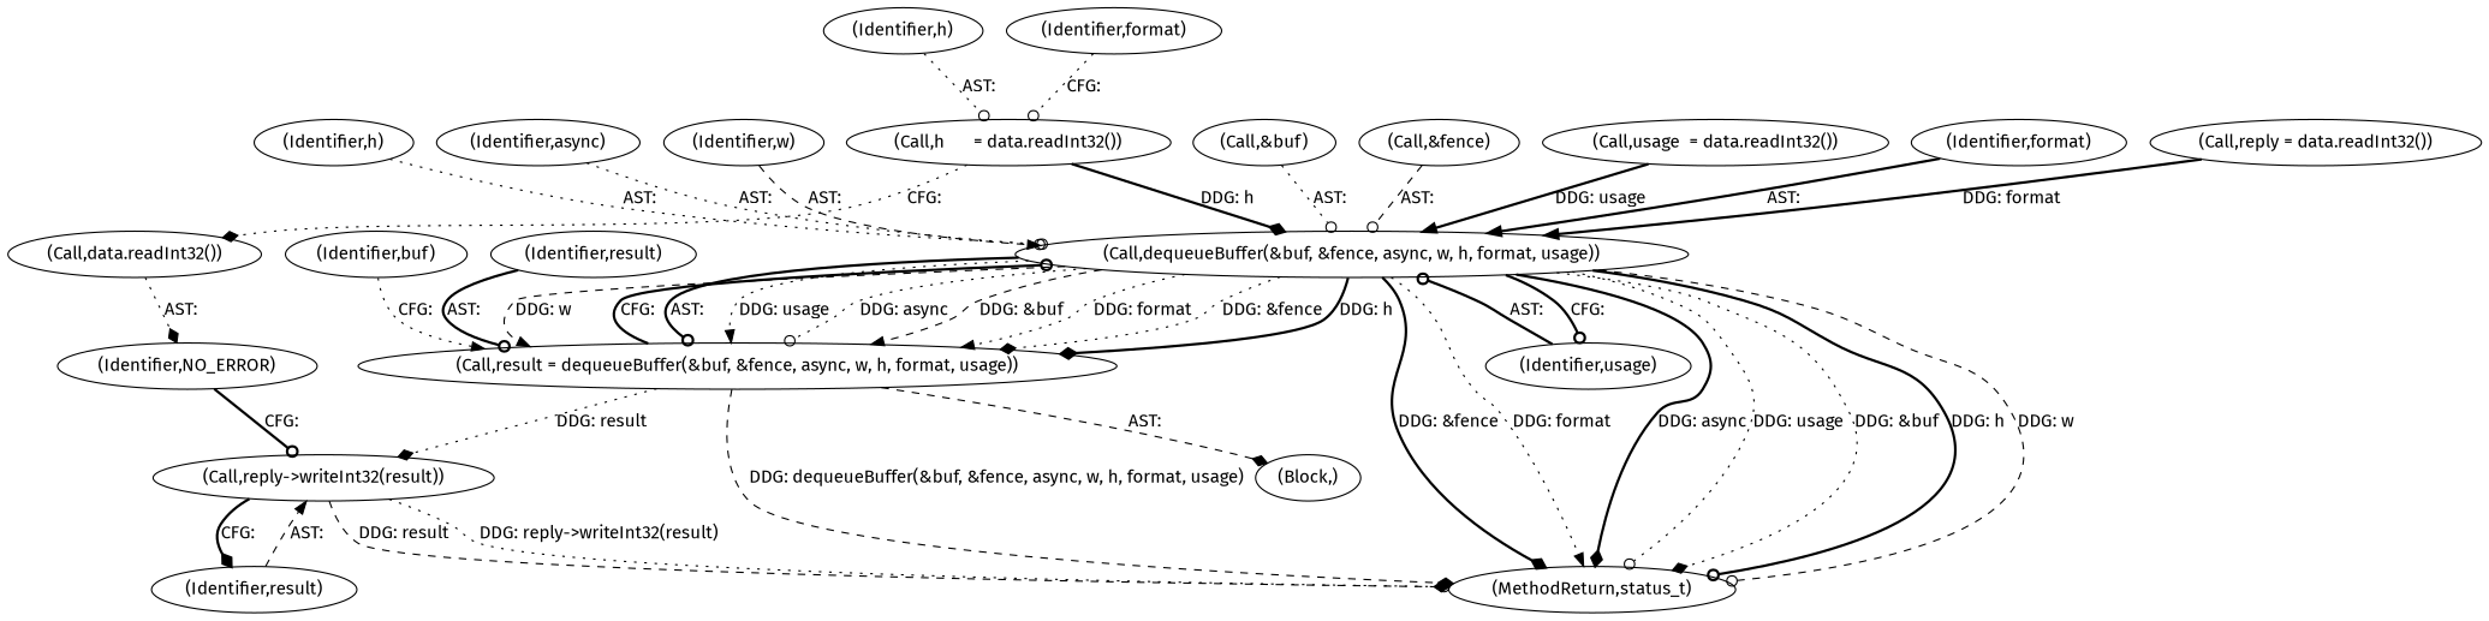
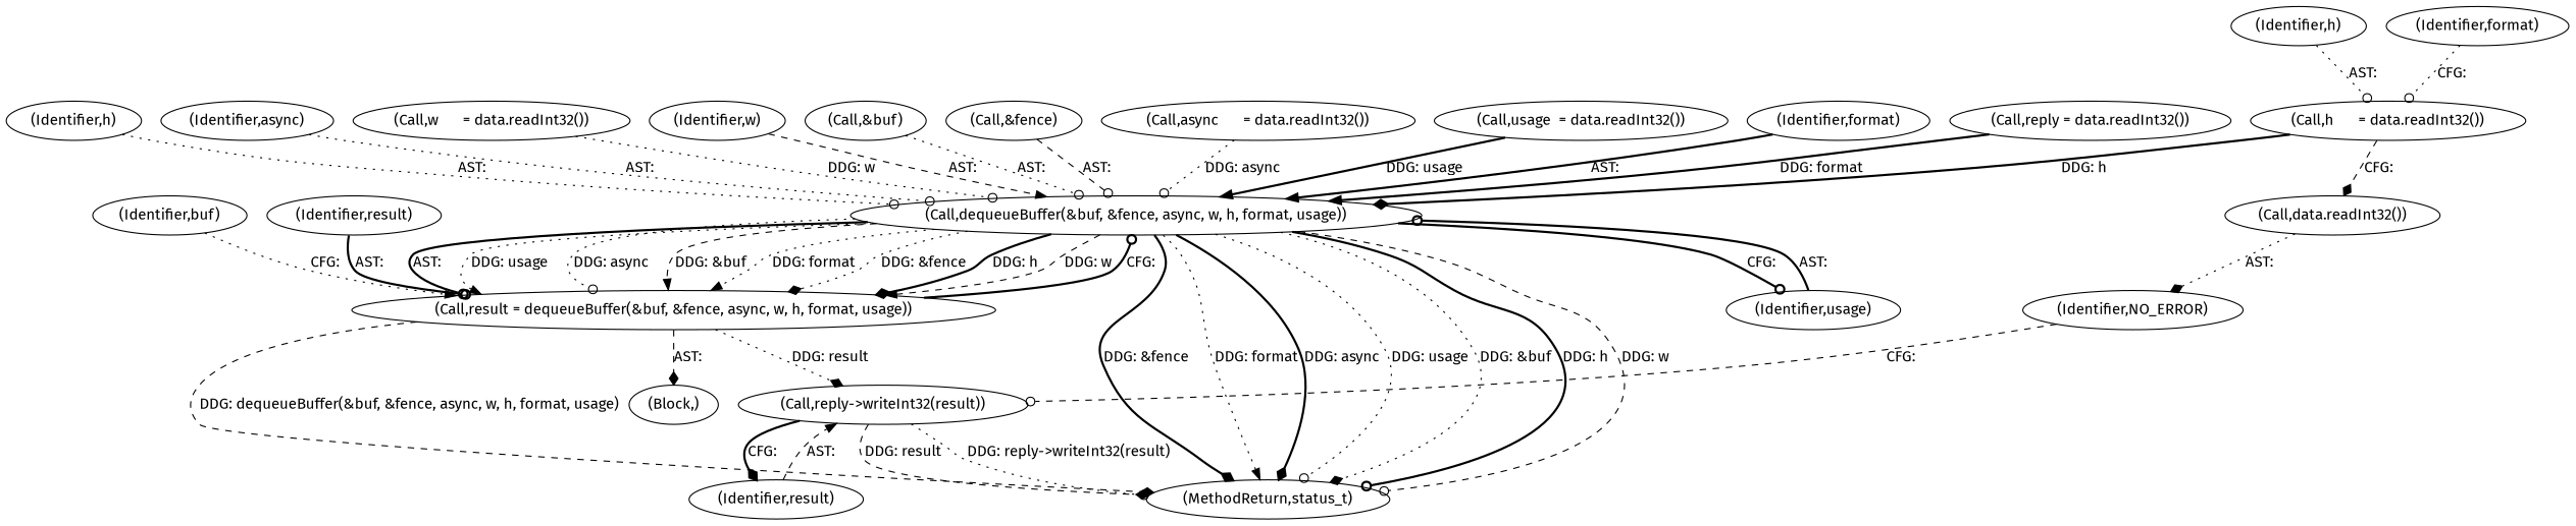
  digraph {
    fontname="Fira Sans"
    node [fontname="Fira Sans"]
    edge [arrowhead=odot fontname="Fira Sans" style=dotted]
    n1 [label="(Call,h      = data.readInt32())"]
    n2 [label="(Call,dequeueBuffer(&buf, &fence, async, w, h, format, usage))"]
    n3 [label="(Call,data.readInt32())"]
    n4 [label="(Call,result = dequeueBuffer(&buf, &fence, async, w, h, format, usage))"]
    n5 [label="(MethodReturn,status_t)"]
    n6 [label="(Identifier,usage)"]
    n7 [label="(Identifier,NO_ERROR)"]
    n8 [label="(Block,)"]
    n9 [label="(Call,reply->writeInt32(result))"]
    n10 [label="(Identifier,result)"]
    n11 [label="(Identifier,h)"]
    n12 [label="(Identifier,async)"]
    n13 [label="(Identifier,buf)"]
+   n14 [label="(Call,w      = data.readInt32())"]
    n15 [label="(Identifier,w)"]
    n16 [label="(Call,&buf)"]
    n17 [label="(Call,&fence)"]
+   n18 [label="(Call,async      = data.readInt32())"]
    n19 [label="(Identifier,h)"]
    n20 [label="(Identifier,result)"]
    n21 [label="(Identifier,format)"]
    n22 [label="(Call,usage  = data.readInt32())"]
    n23 [label="(Identifier,format)"]
    n24 [label="(Call,reply = data.readInt32())"]
    n1 -> n2 [arrowhead=diamond label="DDG: h" style=bold]
-   n1 -> n3 [arrowhead=diamond label="CFG: "]
+   n1 -> n3 [arrowhead=diamond label="CFG: " style=dashed]
    n2 -> n4 [label="AST: " style=bold]
    n2 -> n4 [arrowhead=normal label="DDG: usage"]
    n2 -> n4 [label="DDG: async"]
    n2 -> n4 [arrowhead=normal label="DDG: &buf" style=dashed]
    n2 -> n4 [arrowhead=normal label="DDG: format"]
    n2 -> n4 [arrowhead=diamond label="DDG: &fence"]
    n2 -> n4 [arrowhead=diamond label="DDG: h" style=bold]
    n2 -> n4 [arrowhead=normal label="DDG: w" style=dashed]
    n2 -> n5 [arrowhead=diamond label="DDG: &fence" style=bold]
    n2 -> n5 [arrowhead=normal label="DDG: format"]
    n2 -> n5 [arrowhead=diamond label="DDG: async" style=bold]
    n2 -> n5 [label="DDG: usage"]
    n2 -> n5 [arrowhead=diamond label="DDG: &buf"]
    n2 -> n5 [label="DDG: h" style=bold]
    n2 -> n5 [label="DDG: w" style=dashed]
    n2 -> n6 [label="CFG: " style=bold]
    n3 -> n7 [arrowhead=diamond label="AST: "]
    n4 -> n2 [label="CFG: " style=bold]
    n4 -> n5 [arrowhead=diamond label="DDG: dequeueBuffer(&buf, &fence, async, w, h, format, usage)" style=dashed]
    n4 -> n8 [arrowhead=diamond label="AST: " style=dashed]
    n4 -> n9 [arrowhead=diamond label="DDG: result"]
    n6 -> n2 [label="AST: " style=bold]
-   n7 -> n9 [label="CFG: " style=bold]
+   n7 -> n9 [label="CFG: " style=dashed]
    n9 -> n5 [arrowhead=diamond label="DDG: result" style=dashed]
    n9 -> n5 [label="DDG: reply->writeInt32(result)"]
    n9 -> n10 [arrowhead=diamond label="CFG: " style=bold]
    n10 -> n9 [arrowhead=normal label="AST: " style=dashed]
    n11 -> n2 [label="AST: "]
    n12 -> n2 [label="AST: "]
    n13 -> n4 [arrowhead=normal label="CFG: "]
+   n14 -> n2 [label="DDG: w"]
    n15 -> n2 [arrowhead=normal label="AST: " style=dashed]
    n16 -> n2 [label="AST: "]
    n17 -> n2 [label="AST: " style=dashed]
+   n18 -> n2 [label="DDG: async"]
    n19 -> n1 [label="AST: "]
    n20 -> n4 [label="AST: " style=bold]
    n21 -> n1 [label="CFG: "]
    n22 -> n2 [arrowhead=normal label="DDG: usage" style=bold]
    n23 -> n2 [arrowhead=normal label="AST: " style=bold]
    n24 -> n2 [arrowhead=normal label="DDG: format" style=bold]
  }
